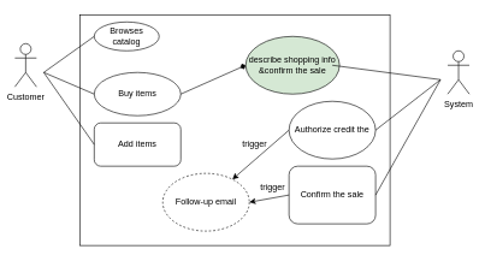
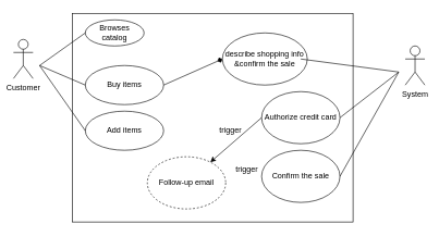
  <mxCell id="0" />
  <mxCell id="1" parent="0" />
  <mxCell id="2" value="" style="rounded=0;whiteSpace=wrap;html=1;" vertex="1" parent="1"><mxGeometry x="110" y="20" width="430" height="320" as="geometry" /></mxCell>
  <mxCell id="3" value="Customer" style="shape=umlActor;verticalLabelPosition=bottom;verticalAlign=top;html=1;outlineConnect=0;" vertex="1" parent="1"><mxGeometry x="20" y="60" width="30" height="60" as="geometry" /></mxCell>
  <mxCell id="4" value="Browses catalog" style="ellipse;whiteSpace=wrap;html=1;" vertex="1" parent="1"><mxGeometry x="130" y="30" width="90" height="40" as="geometry" /></mxCell>
- <mxCell id="5" value="Add items" style="whiteSpace=wrap;html=1;rounded=1;" vertex="1" parent="1"><mxGeometry x="130" y="170" width="120" height="60" as="geometry" /></mxCell>
+ <mxCell id="5" value="Add items" style="ellipse;whiteSpace=wrap;html=1;" vertex="1" parent="1"><mxGeometry x="130" y="170" width="120" height="60" as="geometry" /></mxCell>
  <mxCell id="6" value="Buy items" style="ellipse;whiteSpace=wrap;html=1;" vertex="1" parent="1"><mxGeometry x="130" y="100" width="120" height="60" as="geometry" /></mxCell>
- <mxCell id="7" value="describe shopping info&lt;br&gt;&amp;amp;confirm the sale" style="ellipse;whiteSpace=wrap;html=1;fillColor=#d5e8d4;" vertex="1" parent="1"><mxGeometry x="340" y="50" width="130" height="80" as="geometry" /></mxCell>
+ <mxCell id="7" value="describe shopping info&lt;br&gt;&amp;amp;confirm the sale" style="ellipse;whiteSpace=wrap;html=1;" vertex="1" parent="1"><mxGeometry x="340" y="50" width="130" height="80" as="geometry" /></mxCell>
  <mxCell id="8" value="System" style="shape=umlActor;verticalLabelPosition=bottom;verticalAlign=top;html=1;outlineConnect=0;" vertex="1" parent="1"><mxGeometry x="620" y="70" width="30" height="60" as="geometry" /></mxCell>
- <mxCell id="9" value="Confirm the sale" style="whiteSpace=wrap;html=1;rounded=1;" vertex="1" parent="1"><mxGeometry x="400" y="230" width="120" height="80" as="geometry" /></mxCell>
- <mxCell id="10" value="Authorize credit the" style="ellipse;whiteSpace=wrap;html=1;" vertex="1" parent="1"><mxGeometry x="400" y="140" width="120" height="80" as="geometry" /></mxCell>
+ <mxCell id="9" value="Confirm the sale" style="ellipse;whiteSpace=wrap;html=1;" vertex="1" parent="1"><mxGeometry x="400" y="230" width="120" height="80" as="geometry" /></mxCell>
+ <mxCell id="10" value="Authorize credit card" style="ellipse;whiteSpace=wrap;html=1;" vertex="1" parent="1"><mxGeometry x="400" y="140" width="120" height="80" as="geometry" /></mxCell>
  <mxCell id="11" value="Follow-up email" style="ellipse;whiteSpace=wrap;html=1;dashed=1;" vertex="1" parent="1"><mxGeometry x="225" y="240" width="120" height="80" as="geometry" /></mxCell>
  <mxCell id="12" value="" style="endArrow=none;html=1;entryX=0;entryY=0.5;entryDx=0;entryDy=0;" edge="1" parent="1" target="4"><mxGeometry width="50" height="50" relative="1" as="geometry"><mxPoint x="60" y="100" as="sourcePoint" /><mxPoint x="130" y="80" as="targetPoint" /></mxGeometry></mxCell>
  <mxCell id="13" value="" style="endArrow=none;html=1;entryX=0;entryY=0.5;entryDx=0;entryDy=0;" edge="1" parent="1" target="6"><mxGeometry width="50" height="50" relative="1" as="geometry"><mxPoint x="60" y="100" as="sourcePoint" /><mxPoint x="110" y="120" as="targetPoint" /></mxGeometry></mxCell>
  <mxCell id="14" value="" style="endArrow=none;html=1;entryX=0;entryY=0.5;entryDx=0;entryDy=0;" edge="1" parent="1" target="5"><mxGeometry width="50" height="50" relative="1" as="geometry"><mxPoint x="60" y="100" as="sourcePoint" /><mxPoint x="140" y="140" as="targetPoint" /></mxGeometry></mxCell>
  <mxCell id="15" value="" style="endArrow=diamond;html=1;exitX=1;exitY=0.5;exitDx=0;exitDy=0;entryX=0;entryY=0.5;entryDx=0;entryDy=0;" edge="1" parent="1" source="6" target="7"><mxGeometry width="50" height="50" relative="1" as="geometry"><mxPoint x="280" y="155" as="sourcePoint" /><mxPoint x="330" y="105" as="targetPoint" /></mxGeometry></mxCell>
  <mxCell id="16" value="" style="endArrow=none;html=1;" edge="1" parent="1"><mxGeometry width="50" height="50" relative="1" as="geometry"><mxPoint x="460" y="90" as="sourcePoint" /><mxPoint x="610" y="110" as="targetPoint" /></mxGeometry></mxCell>
  <mxCell id="17" value="" style="endArrow=none;html=1;exitX=1;exitY=0.5;exitDx=0;exitDy=0;" edge="1" parent="1" source="10"><mxGeometry width="50" height="50" relative="1" as="geometry"><mxPoint x="470" y="100" as="sourcePoint" /><mxPoint x="610" y="110" as="targetPoint" /></mxGeometry></mxCell>
  <mxCell id="18" value="" style="endArrow=none;html=1;exitX=1;exitY=0.5;exitDx=0;exitDy=0;" edge="1" parent="1" source="9"><mxGeometry width="50" height="50" relative="1" as="geometry"><mxPoint x="530" y="190" as="sourcePoint" /><mxPoint x="610" y="110" as="targetPoint" /></mxGeometry></mxCell>
  <mxCell id="19" value="" style="endArrow=classic;html=1;exitX=0;exitY=0.5;exitDx=0;exitDy=0;" edge="1" parent="1" source="10" target="11"><mxGeometry width="50" height="50" relative="1" as="geometry"><mxPoint x="300" y="260" as="sourcePoint" /><mxPoint x="350" y="210" as="targetPoint" /></mxGeometry></mxCell>
- <mxCell id="20" value="" style="endArrow=classic;html=1;exitX=0;exitY=0.5;exitDx=0;exitDy=0;entryX=1;entryY=0.5;entryDx=0;entryDy=0;" edge="1" parent="1" source="9" target="11"><mxGeometry width="50" height="50" relative="1" as="geometry"><mxPoint x="410" y="190" as="sourcePoint" /><mxPoint x="331.506" y="258.256" as="targetPoint" /></mxGeometry></mxCell>
  <mxCell id="21" value="trigger" style="text;html=1;strokeColor=none;fillColor=none;align=center;verticalAlign=middle;whiteSpace=wrap;rounded=0;" vertex="1" parent="1"><mxGeometry x="330" y="190" width="45" height="20" as="geometry" /></mxCell>
  <mxCell id="22" value="trigger" style="text;html=1;strokeColor=none;fillColor=none;align=center;verticalAlign=middle;whiteSpace=wrap;rounded=0;" vertex="1" parent="1"><mxGeometry x="355" y="250" width="45" height="20" as="geometry" /></mxCell>
